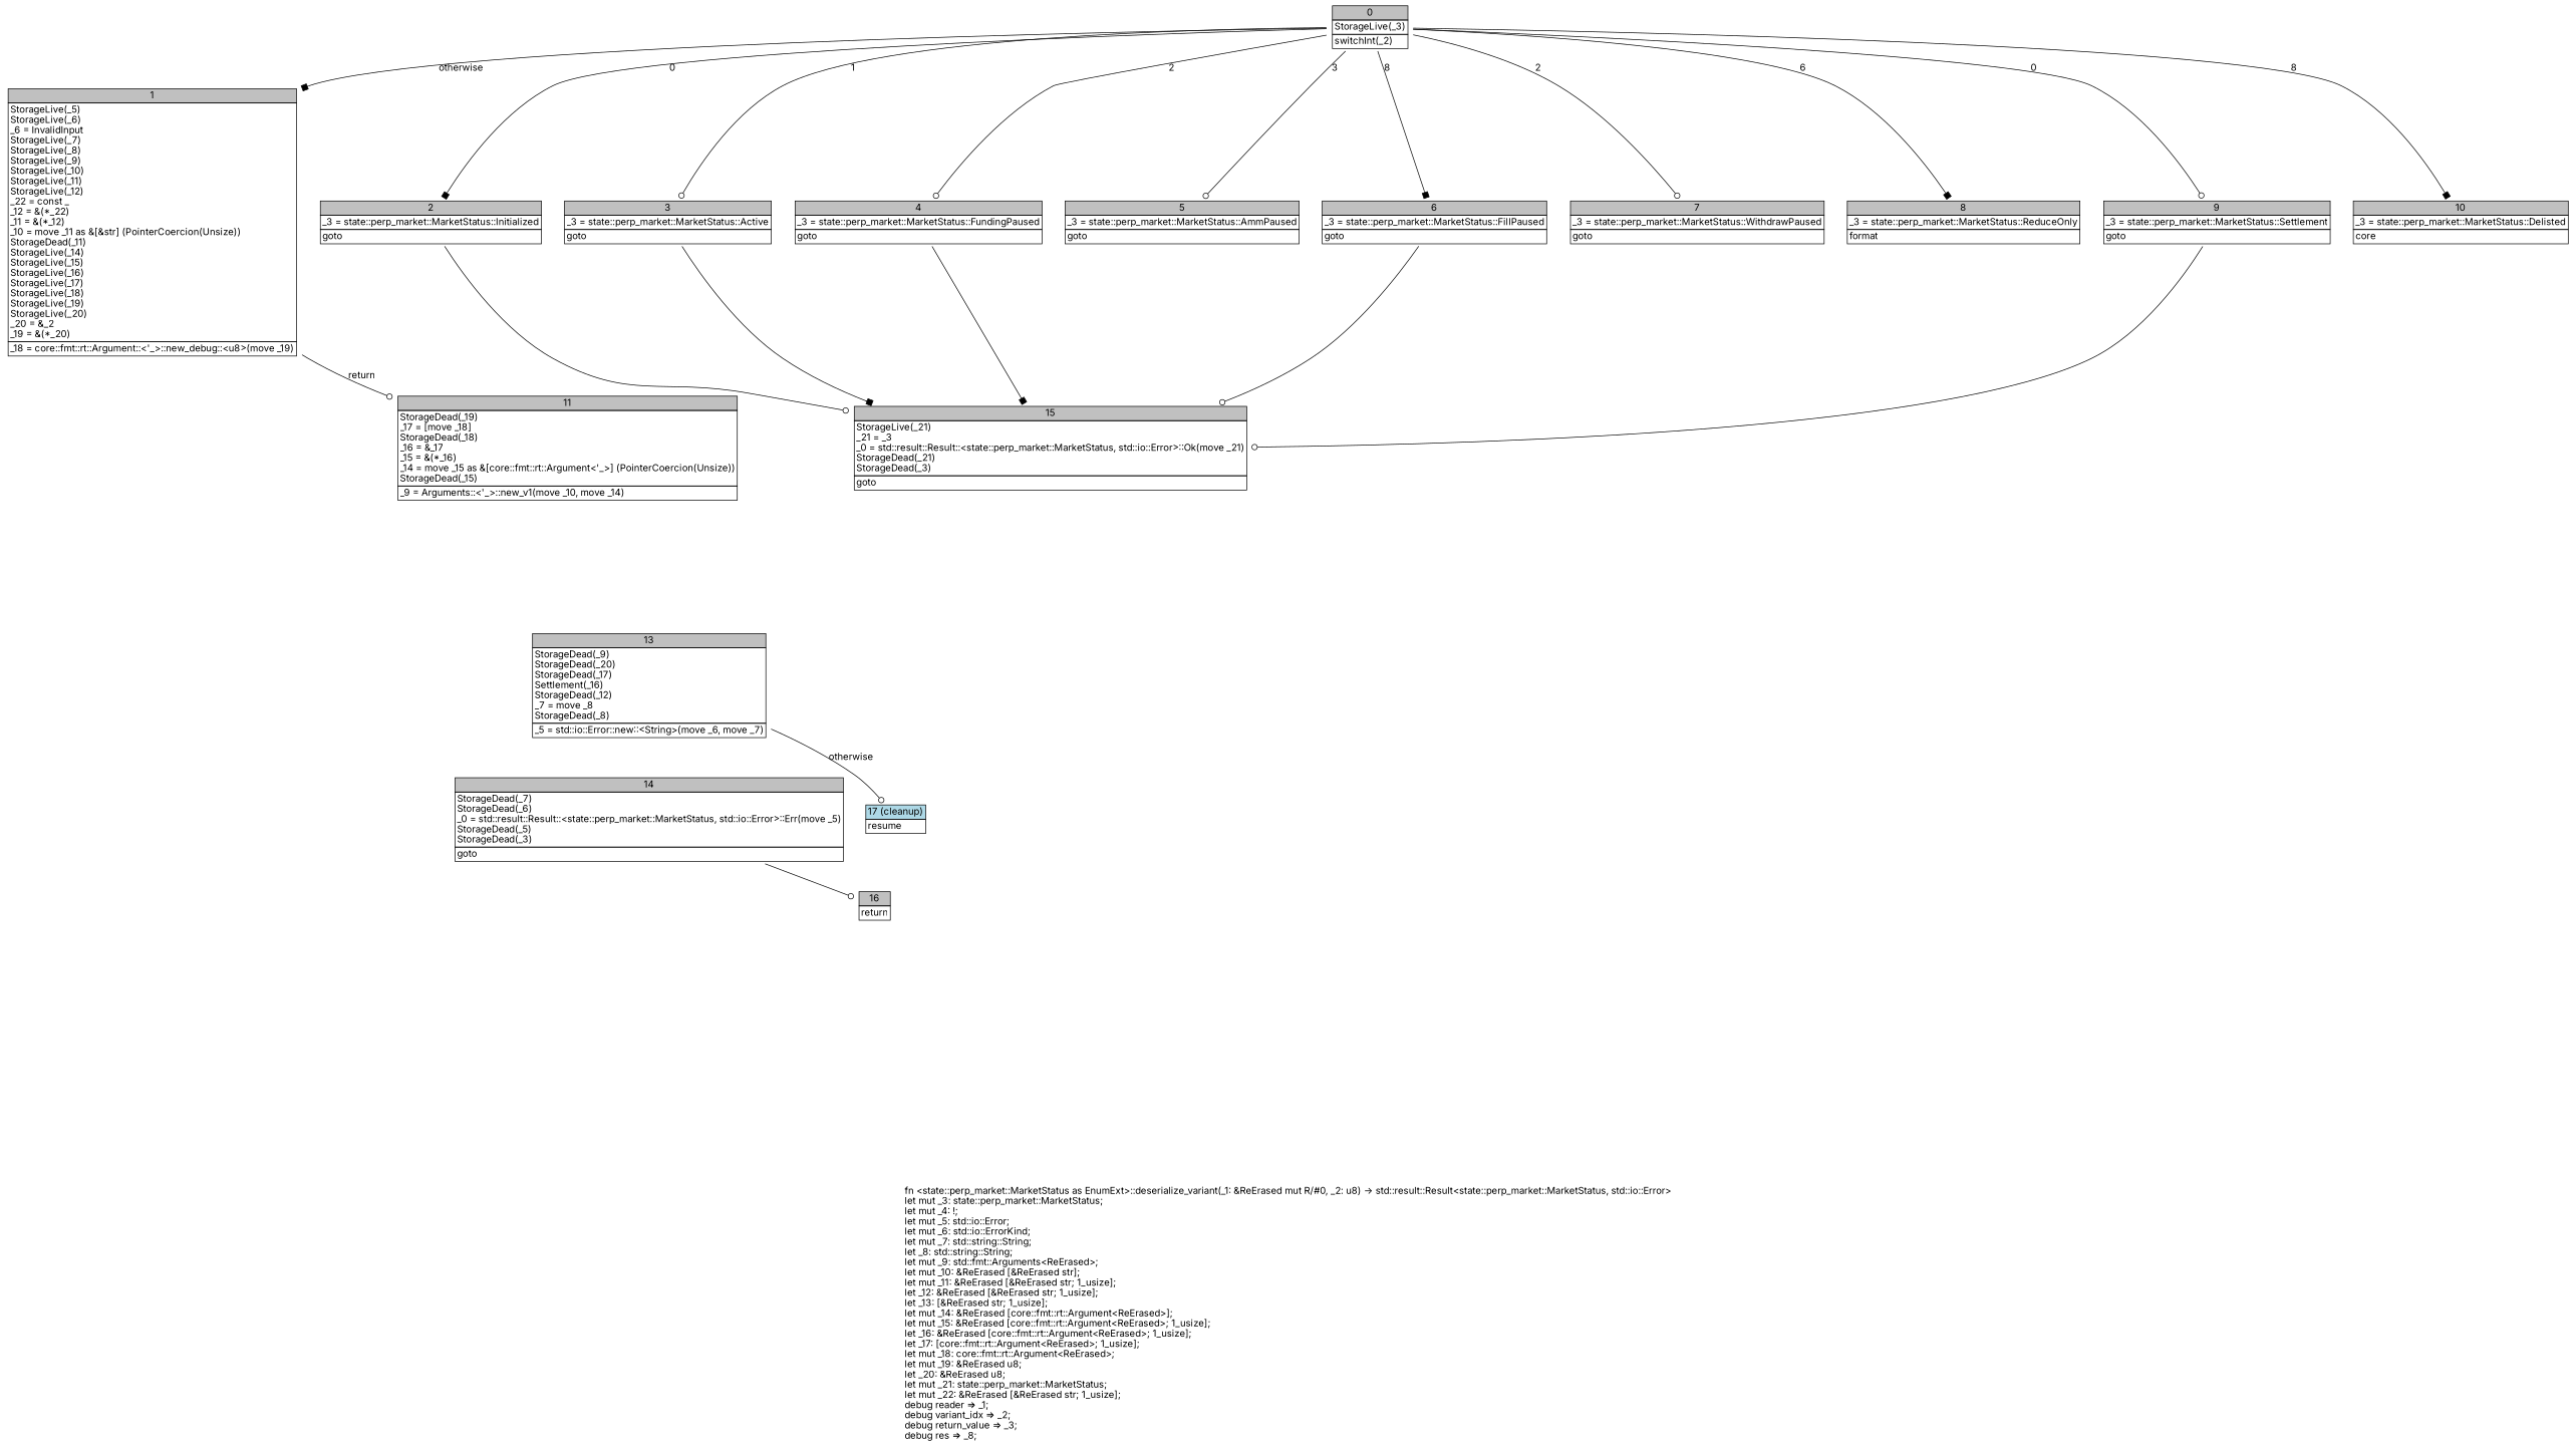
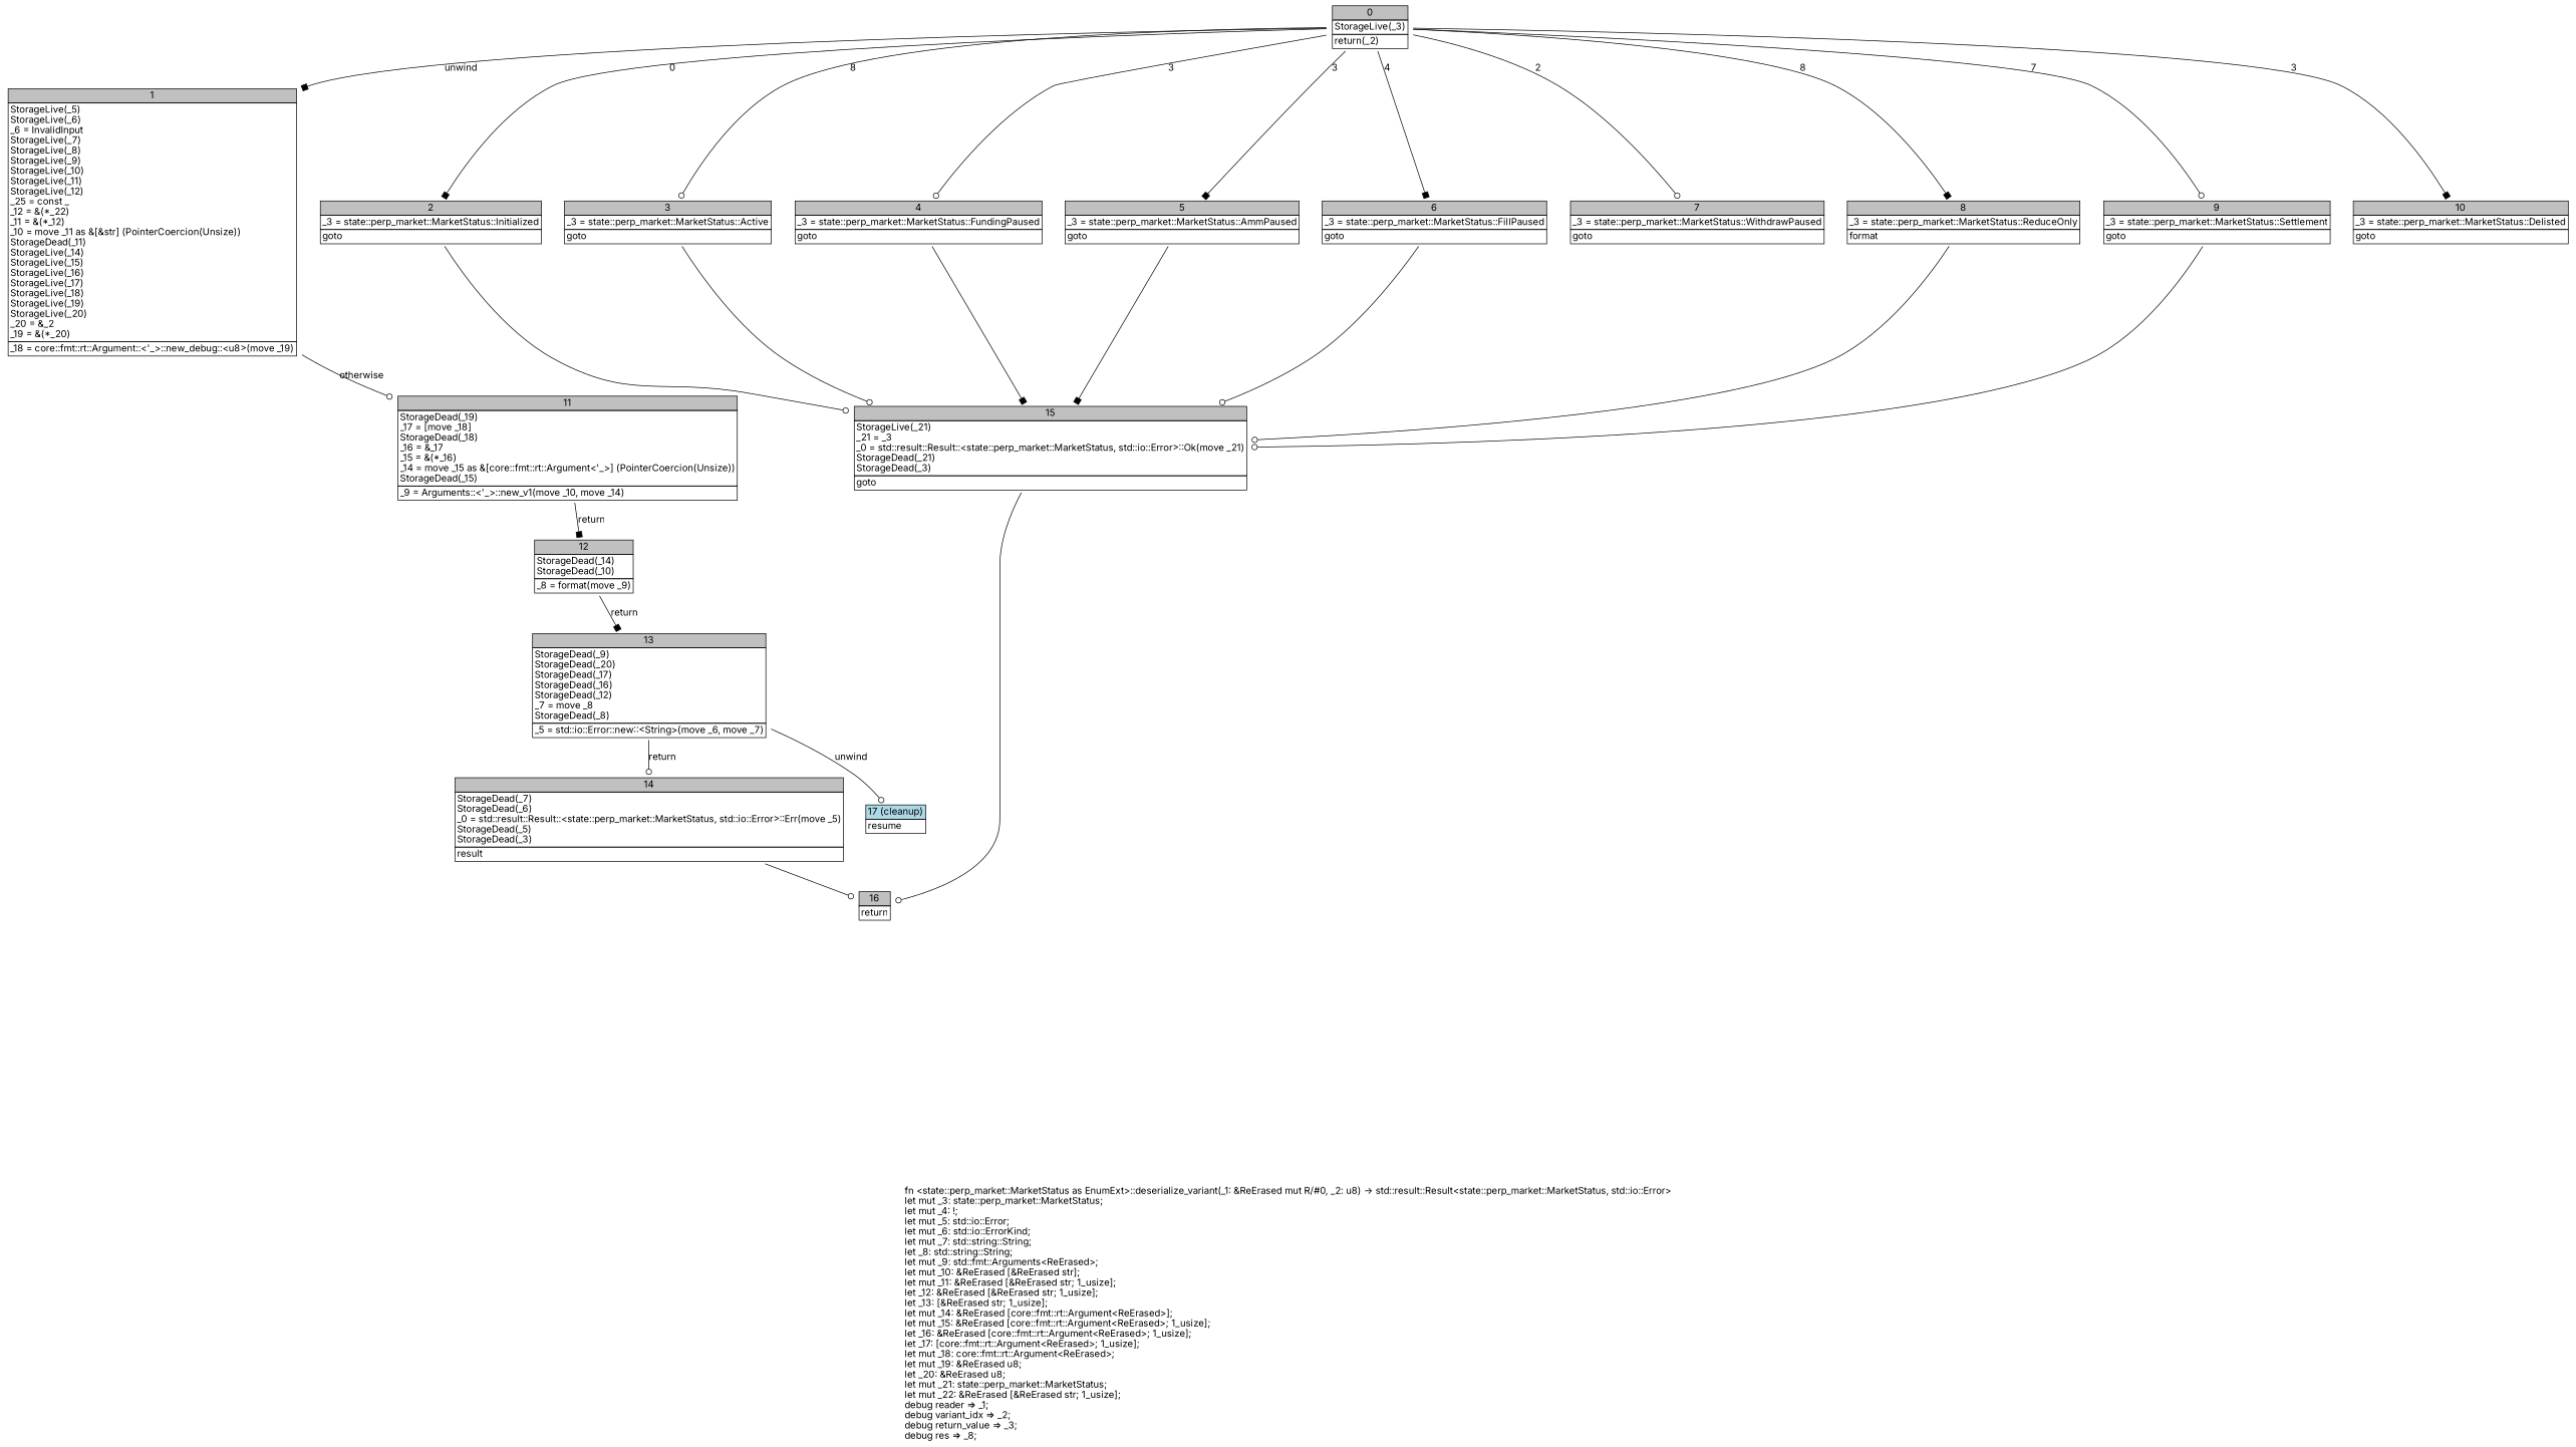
  digraph {
    fontname=Inter
    label=<fn &lt;state::perp_market::MarketStatus as EnumExt&gt;::deserialize_variant(_1: &amp;ReErased mut R/#0, _2: u8) -&gt; std::result::Result&lt;state::perp_market::MarketStatus, std::io::Error&gt;<br align="left"/>let mut _3: state::perp_market::MarketStatus;<br align="left"/>let mut _4: !;<br align="left"/>let mut _5: std::io::Error;<br align="left"/>let mut _6: std::io::ErrorKind;<br align="left"/>let mut _7: std::string::String;<br align="left"/>let _8: std::string::String;<br align="left"/>let mut _9: std::fmt::Arguments&lt;ReErased&gt;;<br align="left"/>let mut _10: &amp;ReErased [&amp;ReErased str];<br align="left"/>let mut _11: &amp;ReErased [&amp;ReErased str; 1_usize];<br align="left"/>let _12: &amp;ReErased [&amp;ReErased str; 1_usize];<br align="left"/>let _13: [&amp;ReErased str; 1_usize];<br align="left"/>let mut _14: &amp;ReErased [core::fmt::rt::Argument&lt;ReErased&gt;];<br align="left"/>let mut _15: &amp;ReErased [core::fmt::rt::Argument&lt;ReErased&gt;; 1_usize];<br align="left"/>let _16: &amp;ReErased [core::fmt::rt::Argument&lt;ReErased&gt;; 1_usize];<br align="left"/>let _17: [core::fmt::rt::Argument&lt;ReErased&gt;; 1_usize];<br align="left"/>let mut _18: core::fmt::rt::Argument&lt;ReErased&gt;;<br align="left"/>let mut _19: &amp;ReErased u8;<br align="left"/>let _20: &amp;ReErased u8;<br align="left"/>let mut _21: state::perp_market::MarketStatus;<br align="left"/>let mut _22: &amp;ReErased [&amp;ReErased str; 1_usize];<br align="left"/>debug reader =&gt; _1;<br align="left"/>debug variant_idx =&gt; _2;<br align="left"/>debug return_value =&gt; _3;<br align="left"/>debug res =&gt; _8;<br align="left"/>>
    node [fontname=Inter shape=none]
    edge [arrowhead=odot fontname=Inter]
-   n1 [label=<<table border="0" cellborder="1" cellspacing="0"><tr><td bgcolor="gray" align="center" colspan="1">0</td></tr><tr><td align="left" balign="left">StorageLive(_3)<br/></td></tr><tr><td align="left">switchInt(_2)</td></tr></table>>]
-   n2 [label=<<table border="0" cellborder="1" cellspacing="0"><tr><td bgcolor="gray" align="center" colspan="1">1</td></tr><tr><td align="left" balign="left">StorageLive(_5)<br/>StorageLive(_6)<br/>_6 = InvalidInput<br/>StorageLive(_7)<br/>StorageLive(_8)<br/>StorageLive(_9)<br/>StorageLive(_10)<br/>StorageLive(_11)<br/>StorageLive(_12)<br/>_22 = const _<br/>_12 = &amp;(*_22)<br/>_11 = &amp;(*_12)<br/>_10 = move _11 as &amp;[&amp;str] (PointerCoercion(Unsize))<br/>StorageDead(_11)<br/>StorageLive(_14)<br/>StorageLive(_15)<br/>StorageLive(_16)<br/>StorageLive(_17)<br/>StorageLive(_18)<br/>StorageLive(_19)<br/>StorageLive(_20)<br/>_20 = &amp;_2<br/>_19 = &amp;(*_20)<br/></td></tr><tr><td align="left">_18 = core::fmt::rt::Argument::&lt;'_&gt;::new_debug::&lt;u8&gt;(move _19)</td></tr></table>>]
+   n1 [label=<<table border="0" cellborder="1" cellspacing="0"><tr><td bgcolor="gray" align="center" colspan="1">0</td></tr><tr><td align="left" balign="left">StorageLive(_3)<br/></td></tr><tr><td align="left">return(_2)</td></tr></table>>]
+   n2 [label=<<table border="0" cellborder="1" cellspacing="0"><tr><td bgcolor="gray" align="center" colspan="1">1</td></tr><tr><td align="left" balign="left">StorageLive(_5)<br/>StorageLive(_6)<br/>_6 = InvalidInput<br/>StorageLive(_7)<br/>StorageLive(_8)<br/>StorageLive(_9)<br/>StorageLive(_10)<br/>StorageLive(_11)<br/>StorageLive(_12)<br/>_25 = const _<br/>_12 = &amp;(*_22)<br/>_11 = &amp;(*_12)<br/>_10 = move _11 as &amp;[&amp;str] (PointerCoercion(Unsize))<br/>StorageDead(_11)<br/>StorageLive(_14)<br/>StorageLive(_15)<br/>StorageLive(_16)<br/>StorageLive(_17)<br/>StorageLive(_18)<br/>StorageLive(_19)<br/>StorageLive(_20)<br/>_20 = &amp;_2<br/>_19 = &amp;(*_20)<br/></td></tr><tr><td align="left">_18 = core::fmt::rt::Argument::&lt;'_&gt;::new_debug::&lt;u8&gt;(move _19)</td></tr></table>>]
    n3 [label=<<table border="0" cellborder="1" cellspacing="0"><tr><td bgcolor="gray" align="center" colspan="1">2</td></tr><tr><td align="left" balign="left">_3 = state::perp_market::MarketStatus::Initialized<br/></td></tr><tr><td align="left">goto</td></tr></table>>]
    n4 [label=<<table border="0" cellborder="1" cellspacing="0"><tr><td bgcolor="gray" align="center" colspan="1">3</td></tr><tr><td align="left" balign="left">_3 = state::perp_market::MarketStatus::Active<br/></td></tr><tr><td align="left">goto</td></tr></table>>]
    n5 [label=<<table border="0" cellborder="1" cellspacing="0"><tr><td bgcolor="gray" align="center" colspan="1">4</td></tr><tr><td align="left" balign="left">_3 = state::perp_market::MarketStatus::FundingPaused<br/></td></tr><tr><td align="left">goto</td></tr></table>>]
    n6 [label=<<table border="0" cellborder="1" cellspacing="0"><tr><td bgcolor="gray" align="center" colspan="1">5</td></tr><tr><td align="left" balign="left">_3 = state::perp_market::MarketStatus::AmmPaused<br/></td></tr><tr><td align="left">goto</td></tr></table>>]
    n7 [label=<<table border="0" cellborder="1" cellspacing="0"><tr><td bgcolor="gray" align="center" colspan="1">6</td></tr><tr><td align="left" balign="left">_3 = state::perp_market::MarketStatus::FillPaused<br/></td></tr><tr><td align="left">goto</td></tr></table>>]
    n8 [label=<<table border="0" cellborder="1" cellspacing="0"><tr><td bgcolor="gray" align="center" colspan="1">7</td></tr><tr><td align="left" balign="left">_3 = state::perp_market::MarketStatus::WithdrawPaused<br/></td></tr><tr><td align="left">goto</td></tr></table>>]
    n9 [label=<<table border="0" cellborder="1" cellspacing="0"><tr><td bgcolor="gray" align="center" colspan="1">8</td></tr><tr><td align="left" balign="left">_3 = state::perp_market::MarketStatus::ReduceOnly<br/></td></tr><tr><td align="left">format</td></tr></table>>]
    n10 [label=<<table border="0" cellborder="1" cellspacing="0"><tr><td bgcolor="gray" align="center" colspan="1">9</td></tr><tr><td align="left" balign="left">_3 = state::perp_market::MarketStatus::Settlement<br/></td></tr><tr><td align="left">goto</td></tr></table>>]
-   n11 [label=<<table border="0" cellborder="1" cellspacing="0"><tr><td bgcolor="gray" align="center" colspan="1">10</td></tr><tr><td align="left" balign="left">_3 = state::perp_market::MarketStatus::Delisted<br/></td></tr><tr><td align="left">core</td></tr></table>>]
+   n11 [label=<<table border="0" cellborder="1" cellspacing="0"><tr><td bgcolor="gray" align="center" colspan="1">10</td></tr><tr><td align="left" balign="left">_3 = state::perp_market::MarketStatus::Delisted<br/></td></tr><tr><td align="left">goto</td></tr></table>>]
    n12 [label=<<table border="0" cellborder="1" cellspacing="0"><tr><td bgcolor="gray" align="center" colspan="1">11</td></tr><tr><td align="left" balign="left">StorageDead(_19)<br/>_17 = [move _18]<br/>StorageDead(_18)<br/>_16 = &amp;_17<br/>_15 = &amp;(*_16)<br/>_14 = move _15 as &amp;[core::fmt::rt::Argument&lt;'_&gt;] (PointerCoercion(Unsize))<br/>StorageDead(_15)<br/></td></tr><tr><td align="left">_9 = Arguments::&lt;'_&gt;::new_v1(move _10, move _14)</td></tr></table>>]
    n13 [label=<<table border="0" cellborder="1" cellspacing="0"><tr><td bgcolor="gray" align="center" colspan="1">15</td></tr><tr><td align="left" balign="left">StorageLive(_21)<br/>_21 = _3<br/>_0 = std::result::Result::&lt;state::perp_market::MarketStatus, std::io::Error&gt;::Ok(move _21)<br/>StorageDead(_21)<br/>StorageDead(_3)<br/></td></tr><tr><td align="left">goto</td></tr></table>>]
+   n14 [label=<<table border="0" cellborder="1" cellspacing="0"><tr><td bgcolor="gray" align="center" colspan="1">12</td></tr><tr><td align="left" balign="left">StorageDead(_14)<br/>StorageDead(_10)<br/></td></tr><tr><td align="left">_8 = format(move _9)</td></tr></table>>]
    n15 [label=<<table border="0" cellborder="1" cellspacing="0"><tr><td bgcolor="gray" align="center" colspan="1">16</td></tr><tr><td align="left">return</td></tr></table>>]
-   n16 [label=<<table border="0" cellborder="1" cellspacing="0"><tr><td bgcolor="gray" align="center" colspan="1">13</td></tr><tr><td align="left" balign="left">StorageDead(_9)<br/>StorageDead(_20)<br/>StorageDead(_17)<br/>Settlement(_16)<br/>StorageDead(_12)<br/>_7 = move _8<br/>StorageDead(_8)<br/></td></tr><tr><td align="left">_5 = std::io::Error::new::&lt;String&gt;(move _6, move _7)</td></tr></table>>]
-   n17 [label=<<table border="0" cellborder="1" cellspacing="0"><tr><td bgcolor="gray" align="center" colspan="1">14</td></tr><tr><td align="left" balign="left">StorageDead(_7)<br/>StorageDead(_6)<br/>_0 = std::result::Result::&lt;state::perp_market::MarketStatus, std::io::Error&gt;::Err(move _5)<br/>StorageDead(_5)<br/>StorageDead(_3)<br/></td></tr><tr><td align="left">goto</td></tr></table>>]
+   n16 [label=<<table border="0" cellborder="1" cellspacing="0"><tr><td bgcolor="gray" align="center" colspan="1">13</td></tr><tr><td align="left" balign="left">StorageDead(_9)<br/>StorageDead(_20)<br/>StorageDead(_17)<br/>StorageDead(_16)<br/>StorageDead(_12)<br/>_7 = move _8<br/>StorageDead(_8)<br/></td></tr><tr><td align="left">_5 = std::io::Error::new::&lt;String&gt;(move _6, move _7)</td></tr></table>>]
+   n17 [label=<<table border="0" cellborder="1" cellspacing="0"><tr><td bgcolor="gray" align="center" colspan="1">14</td></tr><tr><td align="left" balign="left">StorageDead(_7)<br/>StorageDead(_6)<br/>_0 = std::result::Result::&lt;state::perp_market::MarketStatus, std::io::Error&gt;::Err(move _5)<br/>StorageDead(_5)<br/>StorageDead(_3)<br/></td></tr><tr><td align="left">result</td></tr></table>>]
    n18 [label=<<table border="0" cellborder="1" cellspacing="0"><tr><td bgcolor="lightblue" align="center" colspan="1">17 (cleanup)</td></tr><tr><td align="left">resume</td></tr></table>>]
-   n1 -> n2 [arrowhead=box label=otherwise]
+   n1 -> n2 [arrowhead=box label=unwind]
    n1 -> n3 [arrowhead=box label=0]
-   n1 -> n4 [label=1]
-   n1 -> n5 [label=2]
-   n1 -> n6 [label=3]
-   n1 -> n7 [arrowhead=box label=8]
+   n1 -> n4 [label=8]
+   n1 -> n5 [label=3]
+   n1 -> n6 [arrowhead=box label=3]
+   n1 -> n7 [arrowhead=box label=4]
    n1 -> n8 [label=2]
-   n1 -> n9 [arrowhead=box label=6]
-   n1 -> n10 [label=0]
-   n1 -> n11 [arrowhead=box label=8]
-   n2 -> n12 [label=return]
+   n1 -> n9 [arrowhead=box label=8]
+   n1 -> n10 [label=7]
+   n1 -> n11 [arrowhead=box label=3]
+   n2 -> n12 [label=otherwise]
    n3 -> n13
-   n4 -> n13 [arrowhead=box]
+   n4 -> n13
    n5 -> n13 [arrowhead=box]
+   n6 -> n13 [arrowhead=box]
    n7 -> n13
+   n9 -> n13
    n10 -> n13
-   n16 -> n18 [label=otherwise]
+   n12 -> n14 [arrowhead=box label=return]
+   n13 -> n15
+   n14 -> n16 [arrowhead=box label=return]
+   n16 -> n17 [label=return]
+   n16 -> n18 [label=unwind]
    n17 -> n15
  }
